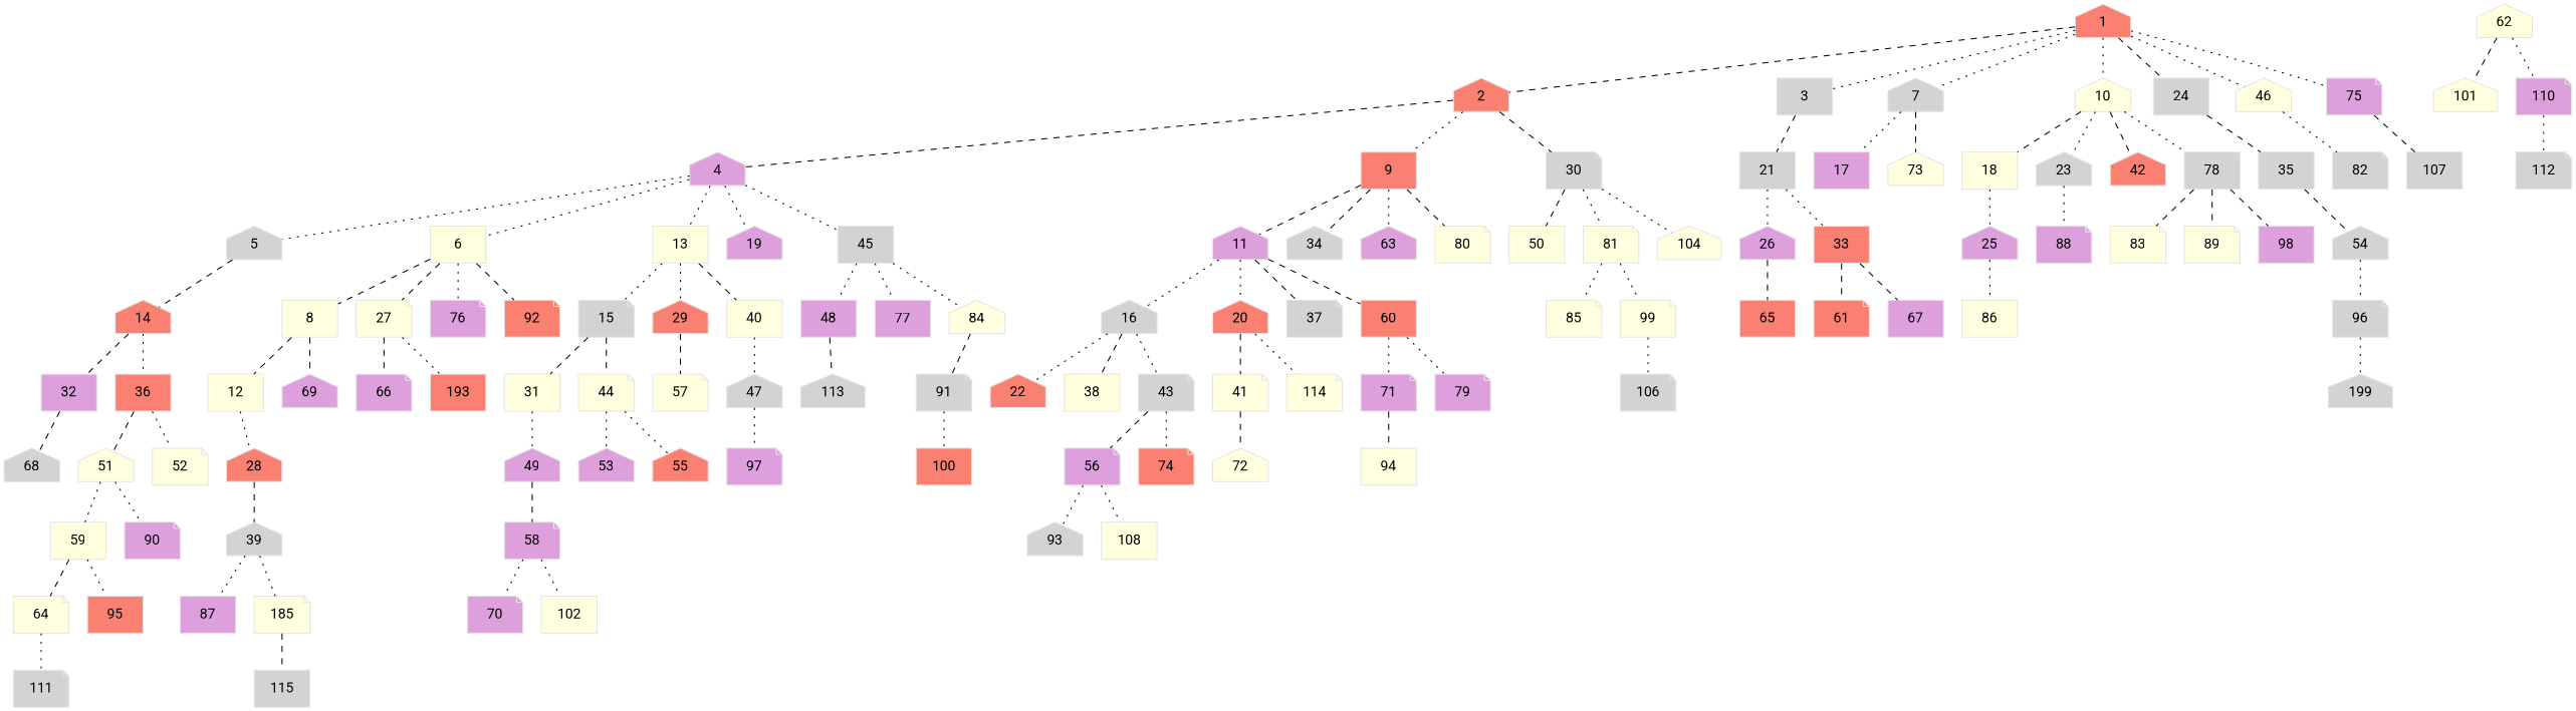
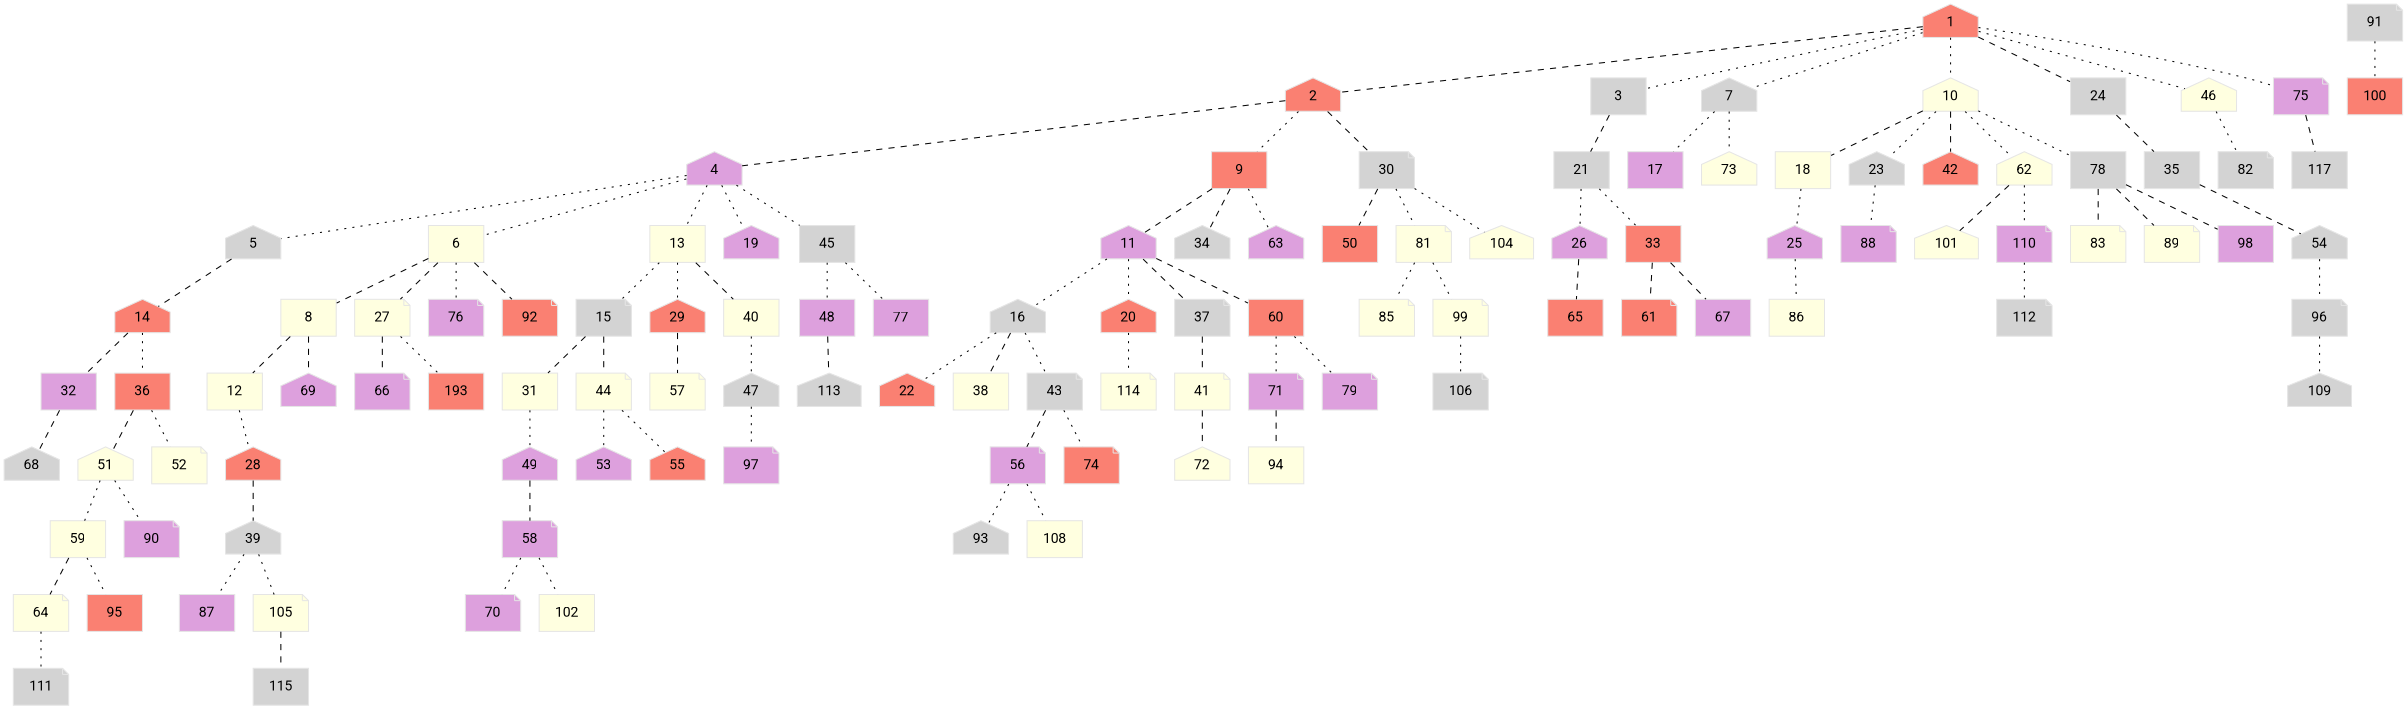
  graph {
    fontname=Roboto
    node [color=gray90 fillcolor=lightyellow fontname=Roboto shape=house style=filled]
    edge [fontname=Roboto style=dotted]
    1 [fillcolor=salmon]
    2 [fillcolor=salmon]
    3 [fillcolor=lightgrey shape=box]
    7 [fillcolor=lightgrey]
    10
    24 [fillcolor=lightgrey shape=box]
    46
    75 [fillcolor=plum shape=note]
    4 [fillcolor=plum]
    9 [fillcolor=salmon shape=box]
    30 [fillcolor=lightgrey shape=note]
    21 [fillcolor=lightgrey shape=box]
    17 [fillcolor=plum shape=box]
    73
    18 [shape=box]
    23 [fillcolor=lightgrey]
    42 [fillcolor=salmon]
    62
    78 [fillcolor=lightgrey shape=box]
    35 [fillcolor=lightgrey shape=box]
    82 [fillcolor=lightgrey shape=note]
-   107 [fillcolor=lightgrey shape=box]
+   107 [fillcolor=lightgrey shape=box label=117]
    5 [fillcolor=lightgrey]
    6 [shape=box]
    13 [shape=box]
    19 [fillcolor=plum]
    45 [fillcolor=lightgrey shape=box]
    11 [fillcolor=plum]
    34 [fillcolor=lightgrey]
    63 [fillcolor=plum]
-   80 [shape=note]
-   50 [shape=box]
+   50 [fillcolor=salmon shape=box]
    81 [shape=note]
    104
    26 [fillcolor=plum]
    33 [fillcolor=salmon shape=box]
    14 [fillcolor=salmon]
    8 [shape=box]
    27 [shape=note]
    76 [fillcolor=plum shape=note]
    92 [fillcolor=salmon shape=note]
    15 [fillcolor=lightgrey shape=note]
    29 [fillcolor=salmon]
    40 [shape=box]
    48 [fillcolor=plum shape=box]
    77 [fillcolor=plum shape=box]
-   84
    32 [fillcolor=plum shape=box]
    36 [fillcolor=salmon shape=box]
    12 [shape=box]
    69 [fillcolor=plum]
    66 [fillcolor=plum shape=note]
    n53 [fillcolor=salmon label=193 shape=box]
    28 [fillcolor=salmon]
    16 [fillcolor=lightgrey]
    20 [fillcolor=salmon]
    37 [fillcolor=lightgrey shape=note]
    60 [fillcolor=salmon shape=box]
    25 [fillcolor=plum]
    88 [fillcolor=plum shape=note]
    101
    110 [fillcolor=plum shape=note]
    83 [shape=note]
    89 [shape=note]
    98 [fillcolor=plum shape=box]
    22 [fillcolor=salmon]
    38 [shape=box]
    43 [fillcolor=lightgrey shape=note]
    41 [shape=note]
    114 [shape=note]
    71 [fillcolor=plum shape=note]
    79 [fillcolor=plum shape=note]
    39 [fillcolor=lightgrey]
    31 [shape=box]
    44 [shape=note]
    57 [shape=note]
    47 [fillcolor=lightgrey]
    68 [fillcolor=lightgrey]
    51
    52 [shape=note]
    49 [fillcolor=plum]
    53 [fillcolor=plum]
    55 [fillcolor=salmon]
    56 [fillcolor=plum shape=note]
    74 [fillcolor=salmon shape=note]
    86 [shape=box]
    72
    65 [fillcolor=salmon shape=box]
    61 [fillcolor=salmon shape=note]
    67 [fillcolor=plum shape=box]
    54 [fillcolor=lightgrey]
    87 [fillcolor=plum shape=box]
-   105 [shape=note label=185]
+   105 [shape=note]
    85 [shape=note]
    99 [shape=note]
    58 [fillcolor=plum shape=note]
    96 [fillcolor=lightgrey shape=note]
    59 [shape=box]
    90 [fillcolor=plum shape=note]
    115 [fillcolor=lightgrey shape=box]
    97 [fillcolor=plum shape=note]
    93 [fillcolor=lightgrey]
    108 [shape=box]
    113 [fillcolor=lightgrey]
    91 [fillcolor=lightgrey shape=note]
    70 [fillcolor=plum shape=note]
    102 [shape=box]
    64 [shape=note]
    95 [fillcolor=salmon shape=box]
-   109 [fillcolor=lightgrey label=199]
+   109 [fillcolor=lightgrey]
    111 [fillcolor=lightgrey shape=note]
    94 [shape=box]
    112 [fillcolor=lightgrey shape=note]
    106 [fillcolor=lightgrey shape=note]
    100 [fillcolor=salmon shape=box]
    1 -- 2 [style=dashed]
    1 -- 3
    1 -- 7
    1 -- 10
    1 -- 24 [style=dashed]
    1 -- 46
    1 -- 75
    2 -- 4 [style=dashed]
    2 -- 9
    2 -- 30 [style=dashed]
    3 -- 21 [style=dashed]
    7 -- 17
-   7 -- 73 [style=dashed]
+   7 -- 73
    10 -- 18 [style=dashed]
    10 -- 23
    10 -- 42 [style=dashed]
+   10 -- 62
    10 -- 78
    24 -- 35 [style=dashed]
    46 -- 82
    75 -- 107 [style=dashed]
    4 -- 5
    4 -- 6
    4 -- 13
    4 -- 19
    4 -- 45
    9 -- 11 [style=dashed]
    9 -- 34 [style=dashed]
    9 -- 63
-   9 -- 80 [style=dashed]
    30 -- 50 [style=dashed]
    30 -- 81
    30 -- 104
    21 -- 26
    21 -- 33
    18 -- 25
    23 -- 88
    62 -- 101 [style=dashed]
    62 -- 110
    78 -- 83 [style=dashed]
    78 -- 89 [style=dashed]
    78 -- 98 [style=dashed]
    35 -- 54 [style=dashed]
    5 -- 14 [style=dashed]
    6 -- 8 [style=dashed]
    6 -- 27 [style=dashed]
    6 -- 76
    6 -- 92 [style=dashed]
    13 -- 15
    13 -- 29
    13 -- 40 [style=dashed]
    45 -- 48
    45 -- 77
-   45 -- 84
    11 -- 16
    11 -- 20
    11 -- 37 [style=dashed]
    11 -- 60 [style=dashed]
    81 -- 85
    81 -- 99
    26 -- 65 [style=dashed]
    33 -- 61 [style=dashed]
    33 -- 67 [style=dashed]
    14 -- 32 [style=dashed]
    14 -- 36
    8 -- 12 [style=dashed]
    8 -- 69 [style=dashed]
    27 -- 66 [style=dashed]
    27 -- n53
    15 -- 31 [style=dashed]
    15 -- 44 [style=dashed]
    29 -- 57 [style=dashed]
    40 -- 47
    48 -- 113 [style=dashed]
-   84 -- 91 [style=dashed]
    32 -- 68 [style=dashed]
    36 -- 51 [style=dashed]
    36 -- 52
    12 -- 28
    28 -- 39 [style=dashed]
    16 -- 22
    16 -- 38 [style=dashed]
    16 -- 43
-   20 -- 41 [style=dashed]
+   37 -- 41 [style=dashed]
    20 -- 114
    60 -- 71
    60 -- 79
    25 -- 86
    110 -- 112
    43 -- 56 [style=dashed]
    43 -- 74
    41 -- 72 [style=dashed]
    71 -- 94 [style=dashed]
    39 -- 87
    39 -- 105
    31 -- 49
    44 -- 53
    44 -- 55
    47 -- 97
    51 -- 59
    51 -- 90
    49 -- 58 [style=dashed]
    56 -- 93
    56 -- 108
    54 -- 96
    105 -- 115 [style=dashed]
    99 -- 106
    58 -- 70
    58 -- 102
    96 -- 109
    59 -- 64 [style=dashed]
    59 -- 95
    91 -- 100
    64 -- 111
  }
